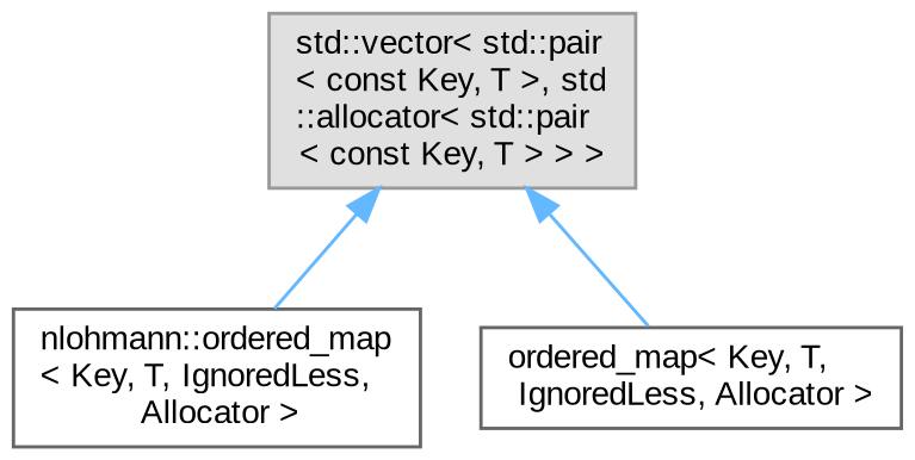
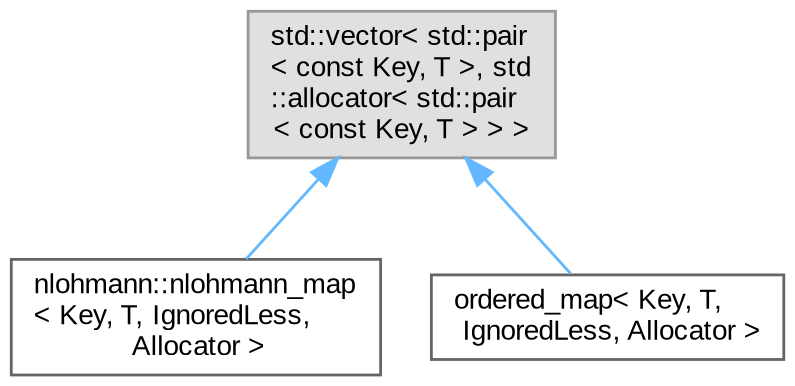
  digraph {
    rankdir=TB
    fontname="Liberation Sans"
    node [color=grey40 fillcolor=white fontname="Liberation Sans" fontsize=10 shape=box style=filled]
    edge [color=steelblue1 dir=back fontname="Liberation Sans" fontsize=10 labelfontname=Helvetica labelfontsize=10 style=solid]
    n1 [color=grey60 fillcolor="#E0E0E0" height=0.2 label="std::vector\< std::pair\l\< const Key, T \>, std\l::allocator\< std::pair\l\< const Key, T \> \> \>" width=0.4]
-   n2 [height=0.2 label="nlohmann::ordered_map\l\< Key, T, IgnoredLess,\l Allocator \>" width=0.4]
+   n2 [height=0.2 label="nlohmann::nlohmann_map\l\< Key, T, IgnoredLess,\l Allocator \>" width=0.4]
    n3 [height=0.2 label="ordered_map\< Key, T,\l IgnoredLess, Allocator \>" width=0.4]
    n1 -> n2
    n1 -> n3
  }
